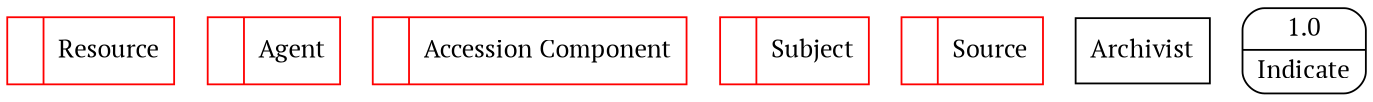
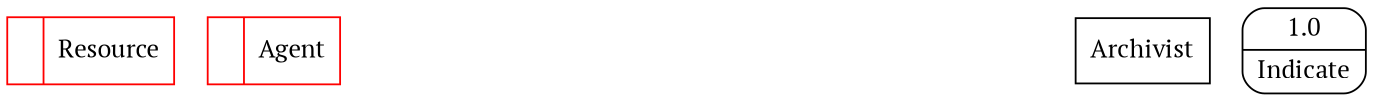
  digraph {
    fontname="PT Serif"
    node [color=red shape=record fontname="PT Serif"]
    n1 [label="<f0>  |<f1> Resource "]
    n2 [label="<f0>  |<f1> Agent "]
-   n3 [label="<f0>  |<f1> Accession Component "]
-   n4 [label="<f0>  |<f1> Subject "]
-   n5 [label="<f0>  |<f1> Source "]
    n6 [label=Archivist shape=box color=""]
    n7 [label="{<f0> 1.0|<f1> Indicate }" shape=Mrecord color=""]
  }
